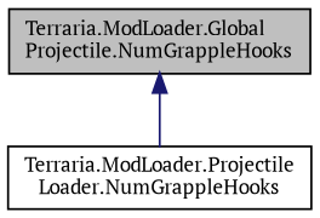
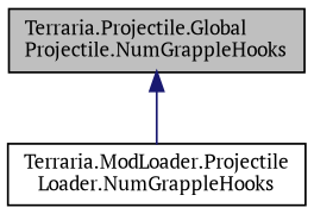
  digraph {
    rankdir=TB
    fontname="PT Serif"
    node [color=black fontname="PT Serif" fontsize=10 shape=record style=filled]
-   n1 [fillcolor=grey75 fontcolor=black height=0.2 label="Terraria.ModLoader.Global\lProjectile.NumGrappleHooks" width=0.4]
+   n1 [fillcolor=grey75 fontcolor=black height=0.2 label="Terraria.Projectile.Global\lProjectile.NumGrappleHooks" width=0.4]
    n2 [fillcolor=white height=0.2 label="Terraria.ModLoader.Projectile\lLoader.NumGrappleHooks" width=0.4]
    n1 -> n2 [color=midnightblue dir=back fontname="PT Serif" fontsize=10 labelfontname=Helvetica labelfontsize=10 style=solid]
  }
